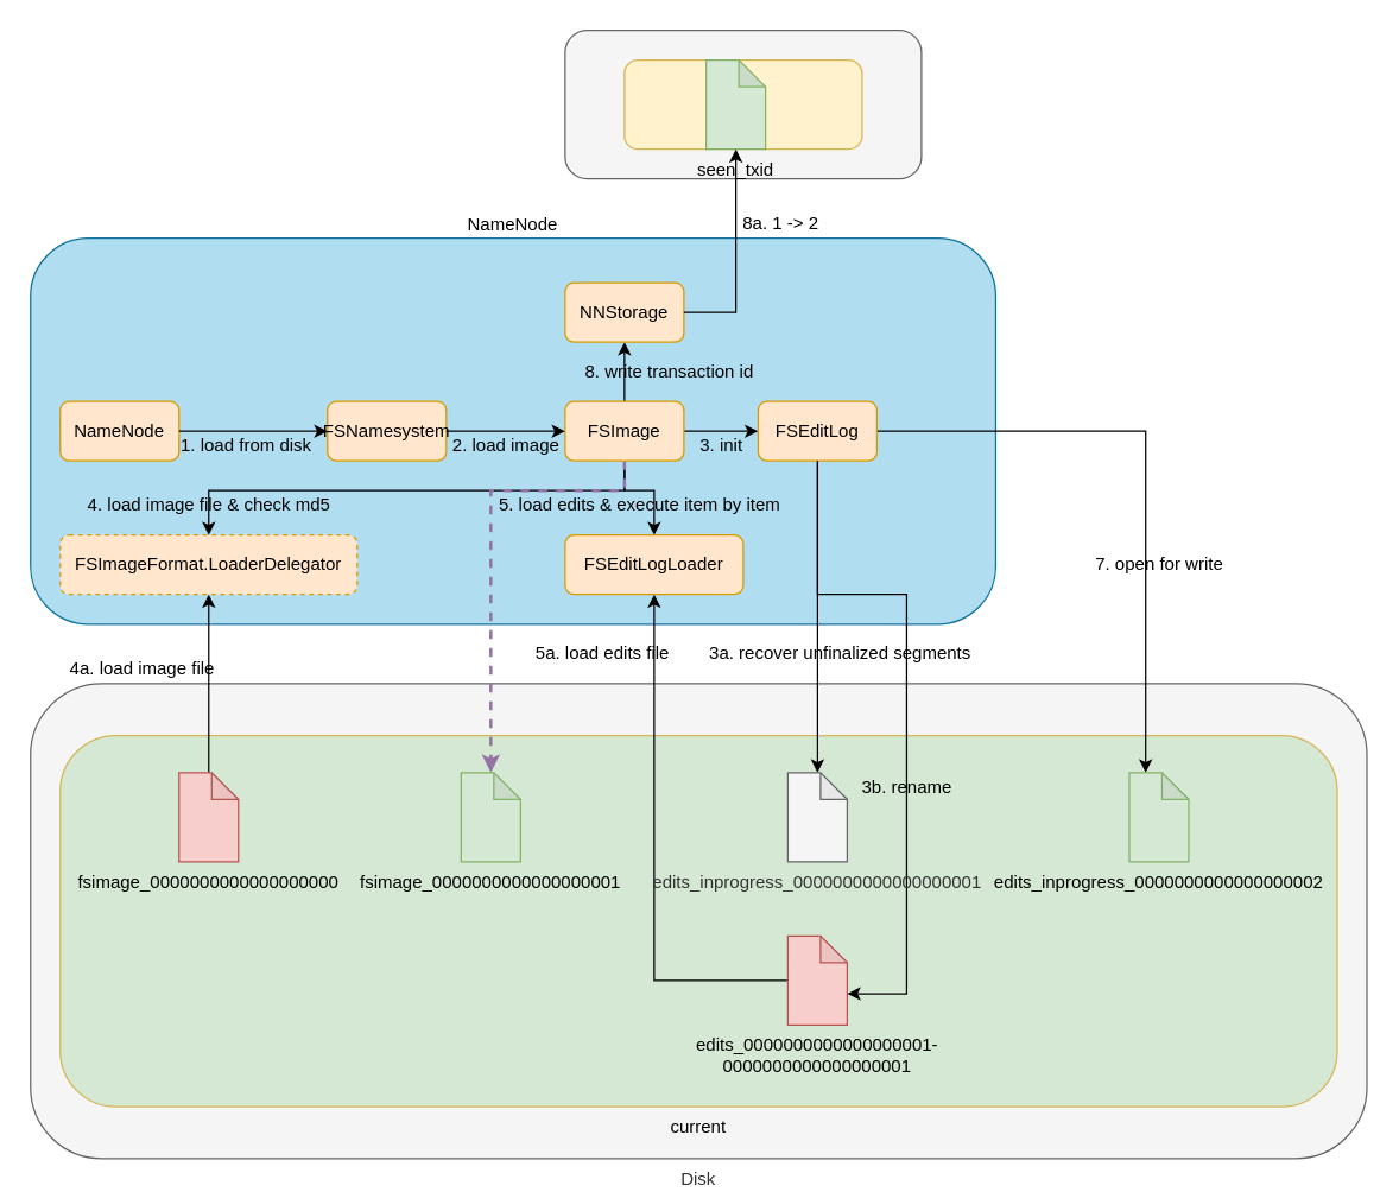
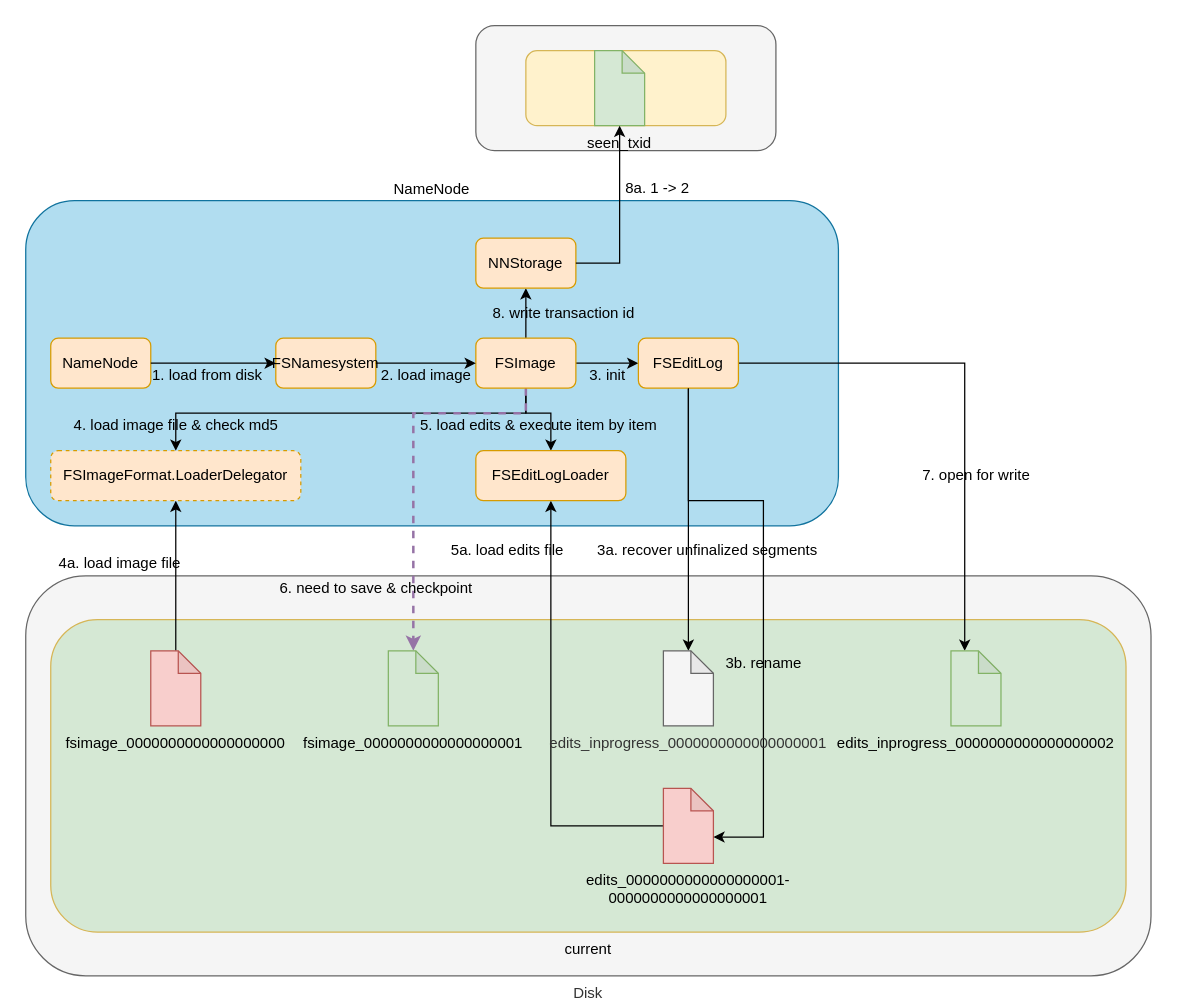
  <mxCell id="0" />
  <mxCell id="1" parent="0" />
  <mxCell id="2" value="Disk" style="rounded=1;whiteSpace=wrap;html=1;labelPosition=center;verticalLabelPosition=bottom;align=center;verticalAlign=top;fillColor=#f5f5f5;strokeColor=#666666;fontColor=#333333;" parent="1" vertex="1"><mxGeometry x="20" y="460" width="900" height="320" as="geometry" /></mxCell>
  <mxCell id="3" value="current" style="rounded=1;whiteSpace=wrap;html=1;labelPosition=center;verticalLabelPosition=bottom;align=center;verticalAlign=top;fillColor=#d5e8d4;strokeColor=#d6b656;" parent="1" vertex="1"><mxGeometry x="40" y="495" width="860" height="250" as="geometry" /></mxCell>
  <mxCell id="4" value="NameNode" style="rounded=1;whiteSpace=wrap;html=1;labelPosition=center;verticalLabelPosition=top;align=center;verticalAlign=bottom;fillColor=#b1ddf0;strokeColor=#10739e;" parent="1" vertex="1"><mxGeometry x="20" y="160" width="650" height="260" as="geometry" /></mxCell>
  <mxCell id="5" value="NameNode" style="rounded=1;whiteSpace=wrap;html=1;fillColor=#ffe6cc;strokeColor=#d79b00;" parent="1" vertex="1"><mxGeometry x="40" y="270" width="80" height="40" as="geometry" /></mxCell>
  <mxCell id="6" value="FSNamesystem" style="rounded=1;whiteSpace=wrap;html=1;fillColor=#ffe6cc;strokeColor=#d79b00;" parent="1" vertex="1"><mxGeometry x="220" y="270" width="80" height="40" as="geometry" /></mxCell>
  <mxCell id="7" style="edgeStyle=orthogonalEdgeStyle;rounded=0;orthogonalLoop=1;jettySize=auto;html=1;" parent="1" source="5" target="6" edge="1"><mxGeometry relative="1" as="geometry" /></mxCell>
  <mxCell id="8" style="edgeStyle=orthogonalEdgeStyle;rounded=0;orthogonalLoop=1;jettySize=auto;html=1;entryX=0;entryY=0.5;entryDx=0;entryDy=0;" edge="1" parent="1" source="13" target="22"><mxGeometry relative="1" as="geometry" /></mxCell>
  <mxCell id="9" style="edgeStyle=orthogonalEdgeStyle;rounded=0;orthogonalLoop=1;jettySize=auto;html=1;startArrow=none;startFill=0;endArrow=classic;endFill=1;entryX=0.5;entryY=0;entryDx=0;entryDy=0;" edge="1" parent="1" source="13" target="29"><mxGeometry relative="1" as="geometry"><mxPoint x="240" y="350" as="targetPoint" /><Array as="points"><mxPoint x="420" y="330" /><mxPoint x="140" y="330" /></Array></mxGeometry></mxCell>
  <mxCell id="10" style="edgeStyle=orthogonalEdgeStyle;rounded=0;orthogonalLoop=1;jettySize=auto;html=1;entryX=0.5;entryY=0;entryDx=0;entryDy=0;startArrow=none;startFill=0;endArrow=classic;endFill=1;" edge="1" parent="1" source="13" target="31"><mxGeometry relative="1" as="geometry"><Array as="points"><mxPoint x="420" y="330" /><mxPoint x="440" y="330" /></Array></mxGeometry></mxCell>
  <mxCell id="11" style="edgeStyle=orthogonalEdgeStyle;rounded=0;orthogonalLoop=1;jettySize=auto;html=1;startArrow=none;startFill=0;endArrow=classic;endFill=1;dashed=1;fillColor=#e1d5e7;strokeColor=#9673a6;strokeWidth=2;" edge="1" parent="1" source="13" target="41"><mxGeometry relative="1" as="geometry"><mxPoint x="330" y="520" as="targetPoint" /><Array as="points"><mxPoint x="420" y="330" /><mxPoint x="330" y="330" /></Array></mxGeometry></mxCell>
  <mxCell id="12" style="edgeStyle=orthogonalEdgeStyle;rounded=0;orthogonalLoop=1;jettySize=auto;html=1;entryX=0.5;entryY=1;entryDx=0;entryDy=0;startArrow=none;startFill=0;endArrow=classic;endFill=1;strokeWidth=1;" edge="1" parent="1" source="13" target="37"><mxGeometry relative="1" as="geometry" /></mxCell>
  <mxCell id="13" value="FSImage" style="rounded=1;whiteSpace=wrap;html=1;fillColor=#ffe6cc;strokeColor=#d79b00;" parent="1" vertex="1"><mxGeometry x="380" y="270" width="80" height="40" as="geometry" /></mxCell>
  <mxCell id="14" style="rounded=0;orthogonalLoop=1;jettySize=auto;html=1;" parent="1" source="6" target="13" edge="1"><mxGeometry relative="1" as="geometry" /></mxCell>
  <mxCell id="15" style="edgeStyle=orthogonalEdgeStyle;rounded=0;orthogonalLoop=1;jettySize=auto;html=1;entryX=0.5;entryY=1;entryDx=0;entryDy=0;startArrow=none;startFill=0;endArrow=classic;endFill=1;" edge="1" parent="1" source="42" target="29"><mxGeometry relative="1" as="geometry"><mxPoint x="140" y="520" as="sourcePoint" /></mxGeometry></mxCell>
  <mxCell id="16" style="edgeStyle=orthogonalEdgeStyle;rounded=0;orthogonalLoop=1;jettySize=auto;html=1;entryX=0.5;entryY=1;entryDx=0;entryDy=0;startArrow=none;startFill=0;endArrow=classic;endFill=1;" edge="1" parent="1" source="17" target="31"><mxGeometry relative="1" as="geometry" /></mxCell>
  <mxCell id="17" value="edits_0000000000000000001-0000000000000000001" style="shape=note;whiteSpace=wrap;html=1;backgroundOutline=1;darkOpacity=0.05;size=18;labelPosition=center;verticalLabelPosition=bottom;align=center;verticalAlign=top;fillColor=#f8cecc;strokeColor=#b85450;" vertex="1" parent="1"><mxGeometry x="530" y="630" width="40" height="60" as="geometry" /></mxCell>
  <mxCell id="18" value="1. load from disk" style="text;html=1;align=center;verticalAlign=middle;resizable=0;points=[];;autosize=1;" parent="1" vertex="1"><mxGeometry x="115" y="290" width="100" height="20" as="geometry" /></mxCell>
  <mxCell id="19" value="2. load image" style="text;html=1;align=center;verticalAlign=middle;resizable=0;points=[];;autosize=1;" parent="1" vertex="1"><mxGeometry x="295" y="290" width="90" height="20" as="geometry" /></mxCell>
  <mxCell id="20" style="edgeStyle=orthogonalEdgeStyle;rounded=0;orthogonalLoop=1;jettySize=auto;html=1;entryX=0.5;entryY=0;entryDx=0;entryDy=0;entryPerimeter=0;" edge="1" parent="1" source="22" target="25"><mxGeometry relative="1" as="geometry" /></mxCell>
  <mxCell id="21" style="edgeStyle=orthogonalEdgeStyle;rounded=0;orthogonalLoop=1;jettySize=auto;html=1;entryX=0;entryY=0;entryDx=11;entryDy=0;entryPerimeter=0;startArrow=none;startFill=0;endArrow=classic;endFill=1;" edge="1" parent="1" source="22" target="35"><mxGeometry relative="1" as="geometry" /></mxCell>
  <mxCell id="22" value="FSEditLog" style="rounded=1;whiteSpace=wrap;html=1;fillColor=#ffe6cc;strokeColor=#d79b00;" vertex="1" parent="1"><mxGeometry x="510" y="270" width="80" height="40" as="geometry" /></mxCell>
  <mxCell id="23" value="3. init" style="text;html=1;align=center;verticalAlign=middle;resizable=0;points=[];;autosize=1;" vertex="1" parent="1"><mxGeometry x="465" y="290" width="40" height="20" as="geometry" /></mxCell>
  <mxCell id="24" style="edgeStyle=orthogonalEdgeStyle;rounded=0;orthogonalLoop=1;jettySize=auto;html=1;entryX=0;entryY=0;entryDx=40;entryDy=39;entryPerimeter=0;exitX=0.5;exitY=1;exitDx=0;exitDy=0;" edge="1" parent="1" source="22" target="17"><mxGeometry relative="1" as="geometry"><Array as="points"><mxPoint x="550" y="400" /><mxPoint x="610" y="400" /><mxPoint x="610" y="669" /></Array></mxGeometry></mxCell>
  <mxCell id="25" value="edits_inprogress_0000000000000000001" style="shape=note;whiteSpace=wrap;html=1;backgroundOutline=1;darkOpacity=0.05;size=18;labelPosition=center;verticalLabelPosition=bottom;align=center;verticalAlign=top;fillColor=#f5f5f5;strokeColor=#666666;fontColor=#333333;" vertex="1" parent="1"><mxGeometry x="530" y="520" width="40" height="60" as="geometry" /></mxCell>
  <mxCell id="26" value="3a. recover unfinalized segments" style="text;html=1;align=center;verticalAlign=middle;resizable=0;points=[];;autosize=1;" vertex="1" parent="1"><mxGeometry x="470" y="430" width="190" height="20" as="geometry" /></mxCell>
  <mxCell id="27" value="3b. rename" style="text;html=1;align=center;verticalAlign=middle;resizable=0;points=[];;autosize=1;" vertex="1" parent="1"><mxGeometry x="570" y="520" width="80" height="20" as="geometry" /></mxCell>
  <mxCell id="28" value="4. load image file &amp;amp; check md5" style="text;html=1;align=center;verticalAlign=middle;resizable=0;points=[];;autosize=1;" vertex="1" parent="1"><mxGeometry x="50" y="330" width="180" height="20" as="geometry" /></mxCell>
  <mxCell id="29" value="FSImageFormat.LoaderDelegator" style="rounded=1;whiteSpace=wrap;html=1;fillColor=#ffe6cc;strokeColor=#d79b00;dashed=1;" vertex="1" parent="1"><mxGeometry x="40" y="360" width="200" height="40" as="geometry" /></mxCell>
  <mxCell id="30" value="4a. load image file" style="text;html=1;align=center;verticalAlign=middle;resizable=0;points=[];;autosize=1;" vertex="1" parent="1"><mxGeometry x="40" y="440" width="110" height="20" as="geometry" /></mxCell>
  <mxCell id="31" value="FSEditLogLoader" style="rounded=1;whiteSpace=wrap;html=1;fillColor=#ffe6cc;strokeColor=#d79b00;" vertex="1" parent="1"><mxGeometry x="380" y="360" width="120" height="40" as="geometry" /></mxCell>
  <mxCell id="32" value="5. load edits &amp;amp; execute item by item" style="text;html=1;align=center;verticalAlign=middle;resizable=0;points=[];;autosize=1;" vertex="1" parent="1"><mxGeometry x="330" y="330" width="200" height="20" as="geometry" /></mxCell>
  <mxCell id="33" value="5a. load edits file" style="text;html=1;align=center;verticalAlign=middle;resizable=0;points=[];;autosize=1;" vertex="1" parent="1"><mxGeometry x="350" y="430" width="110" height="20" as="geometry" /></mxCell>
+ <mxCell id="34" value="6. need to save &amp;amp; checkpoint" style="text;html=1;align=center;verticalAlign=middle;resizable=0;points=[];;autosize=1;" vertex="1" parent="1"><mxGeometry x="215" y="460" width="170" height="20" as="geometry" /></mxCell>
  <mxCell id="35" value="edits_inprogress_0000000000000000002" style="shape=note;whiteSpace=wrap;html=1;backgroundOutline=1;darkOpacity=0.05;size=18;labelPosition=center;verticalLabelPosition=bottom;align=center;verticalAlign=top;fillColor=#d5e8d4;strokeColor=#82b366;" vertex="1" parent="1"><mxGeometry x="760" y="520" width="40" height="60" as="geometry" /></mxCell>
  <mxCell id="36" value="7. open for write" style="text;html=1;align=center;verticalAlign=middle;resizable=0;points=[];;autosize=1;" vertex="1" parent="1"><mxGeometry x="730" y="370" width="100" height="20" as="geometry" /></mxCell>
  <mxCell id="37" value="NNStorage" style="rounded=1;whiteSpace=wrap;html=1;fillColor=#ffe6cc;strokeColor=#d79b00;" vertex="1" parent="1"><mxGeometry x="380" y="190" width="80" height="40" as="geometry" /></mxCell>
  <mxCell id="38" value="8. write transaction id" style="text;html=1;align=center;verticalAlign=middle;resizable=0;points=[];;autosize=1;" vertex="1" parent="1"><mxGeometry x="385" y="240" width="130" height="20" as="geometry" /></mxCell>
  <mxCell id="39" value="" style="rounded=1;whiteSpace=wrap;html=1;fillColor=#f5f5f5;strokeColor=#666666;fontColor=#333333;" vertex="1" parent="1"><mxGeometry x="380" y="20" width="240" height="100" as="geometry" /></mxCell>
  <mxCell id="40" value="" style="rounded=1;whiteSpace=wrap;html=1;fillColor=#fff2cc;strokeColor=#d6b656;" vertex="1" parent="1"><mxGeometry x="420" y="40" width="160" height="60" as="geometry" /></mxCell>
  <mxCell id="41" value="fsimage_0000000000000000001" style="shape=note;whiteSpace=wrap;html=1;backgroundOutline=1;darkOpacity=0.05;size=18;labelPosition=center;verticalLabelPosition=bottom;align=center;verticalAlign=top;fillColor=#d5e8d4;strokeColor=#82b366;" vertex="1" parent="1"><mxGeometry x="310" y="520" width="40" height="60" as="geometry" /></mxCell>
  <mxCell id="42" value="fsimage_0000000000000000000" style="shape=note;whiteSpace=wrap;html=1;backgroundOutline=1;darkOpacity=0.05;size=18;labelPosition=center;verticalLabelPosition=bottom;align=center;verticalAlign=top;fillColor=#f8cecc;strokeColor=#b85450;" vertex="1" parent="1"><mxGeometry x="120" y="520" width="40" height="60" as="geometry" /></mxCell>
  <mxCell id="43" value="seen_txid" style="shape=note;whiteSpace=wrap;html=1;backgroundOutline=1;darkOpacity=0.05;size=18;labelPosition=center;verticalLabelPosition=bottom;align=center;verticalAlign=top;fillColor=#d5e8d4;strokeColor=#82b366;" vertex="1" parent="1"><mxGeometry x="475" y="40" width="40" height="60" as="geometry" /></mxCell>
  <mxCell id="44" style="edgeStyle=orthogonalEdgeStyle;rounded=0;orthogonalLoop=1;jettySize=auto;html=1;startArrow=none;startFill=0;endArrow=classic;endFill=1;strokeWidth=1;" edge="1" parent="1" source="37" target="43"><mxGeometry relative="1" as="geometry" /></mxCell>
  <mxCell id="45" value="8a. 1 -&amp;gt; 2" style="text;html=1;align=center;verticalAlign=middle;resizable=0;points=[];;autosize=1;" vertex="1" parent="1"><mxGeometry x="490" y="140" width="70" height="20" as="geometry" /></mxCell>
